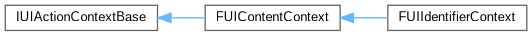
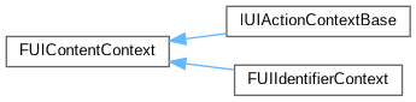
  digraph {
    fontname="Liberation Sans"
    rankdir=LR
    node [color=grey40 fillcolor=white fontname="Liberation Sans" fontsize=10 shape=box style=filled]
    edge [color=steelblue1 dir=back fontname="Liberation Sans" fontsize=10 labelfontname=Helvetica labelfontsize=10 style=solid]
    n1 [height=0.2 label=IUIActionContextBase width=0.4]
    n2 [height=0.2 label=FUIContentContext width=0.4]
    n3 [height=0.2 label=FUIIdentifierContext width=0.4]
-   n1 -> n2
+   n2 -> n1
    n2 -> n3
  }
